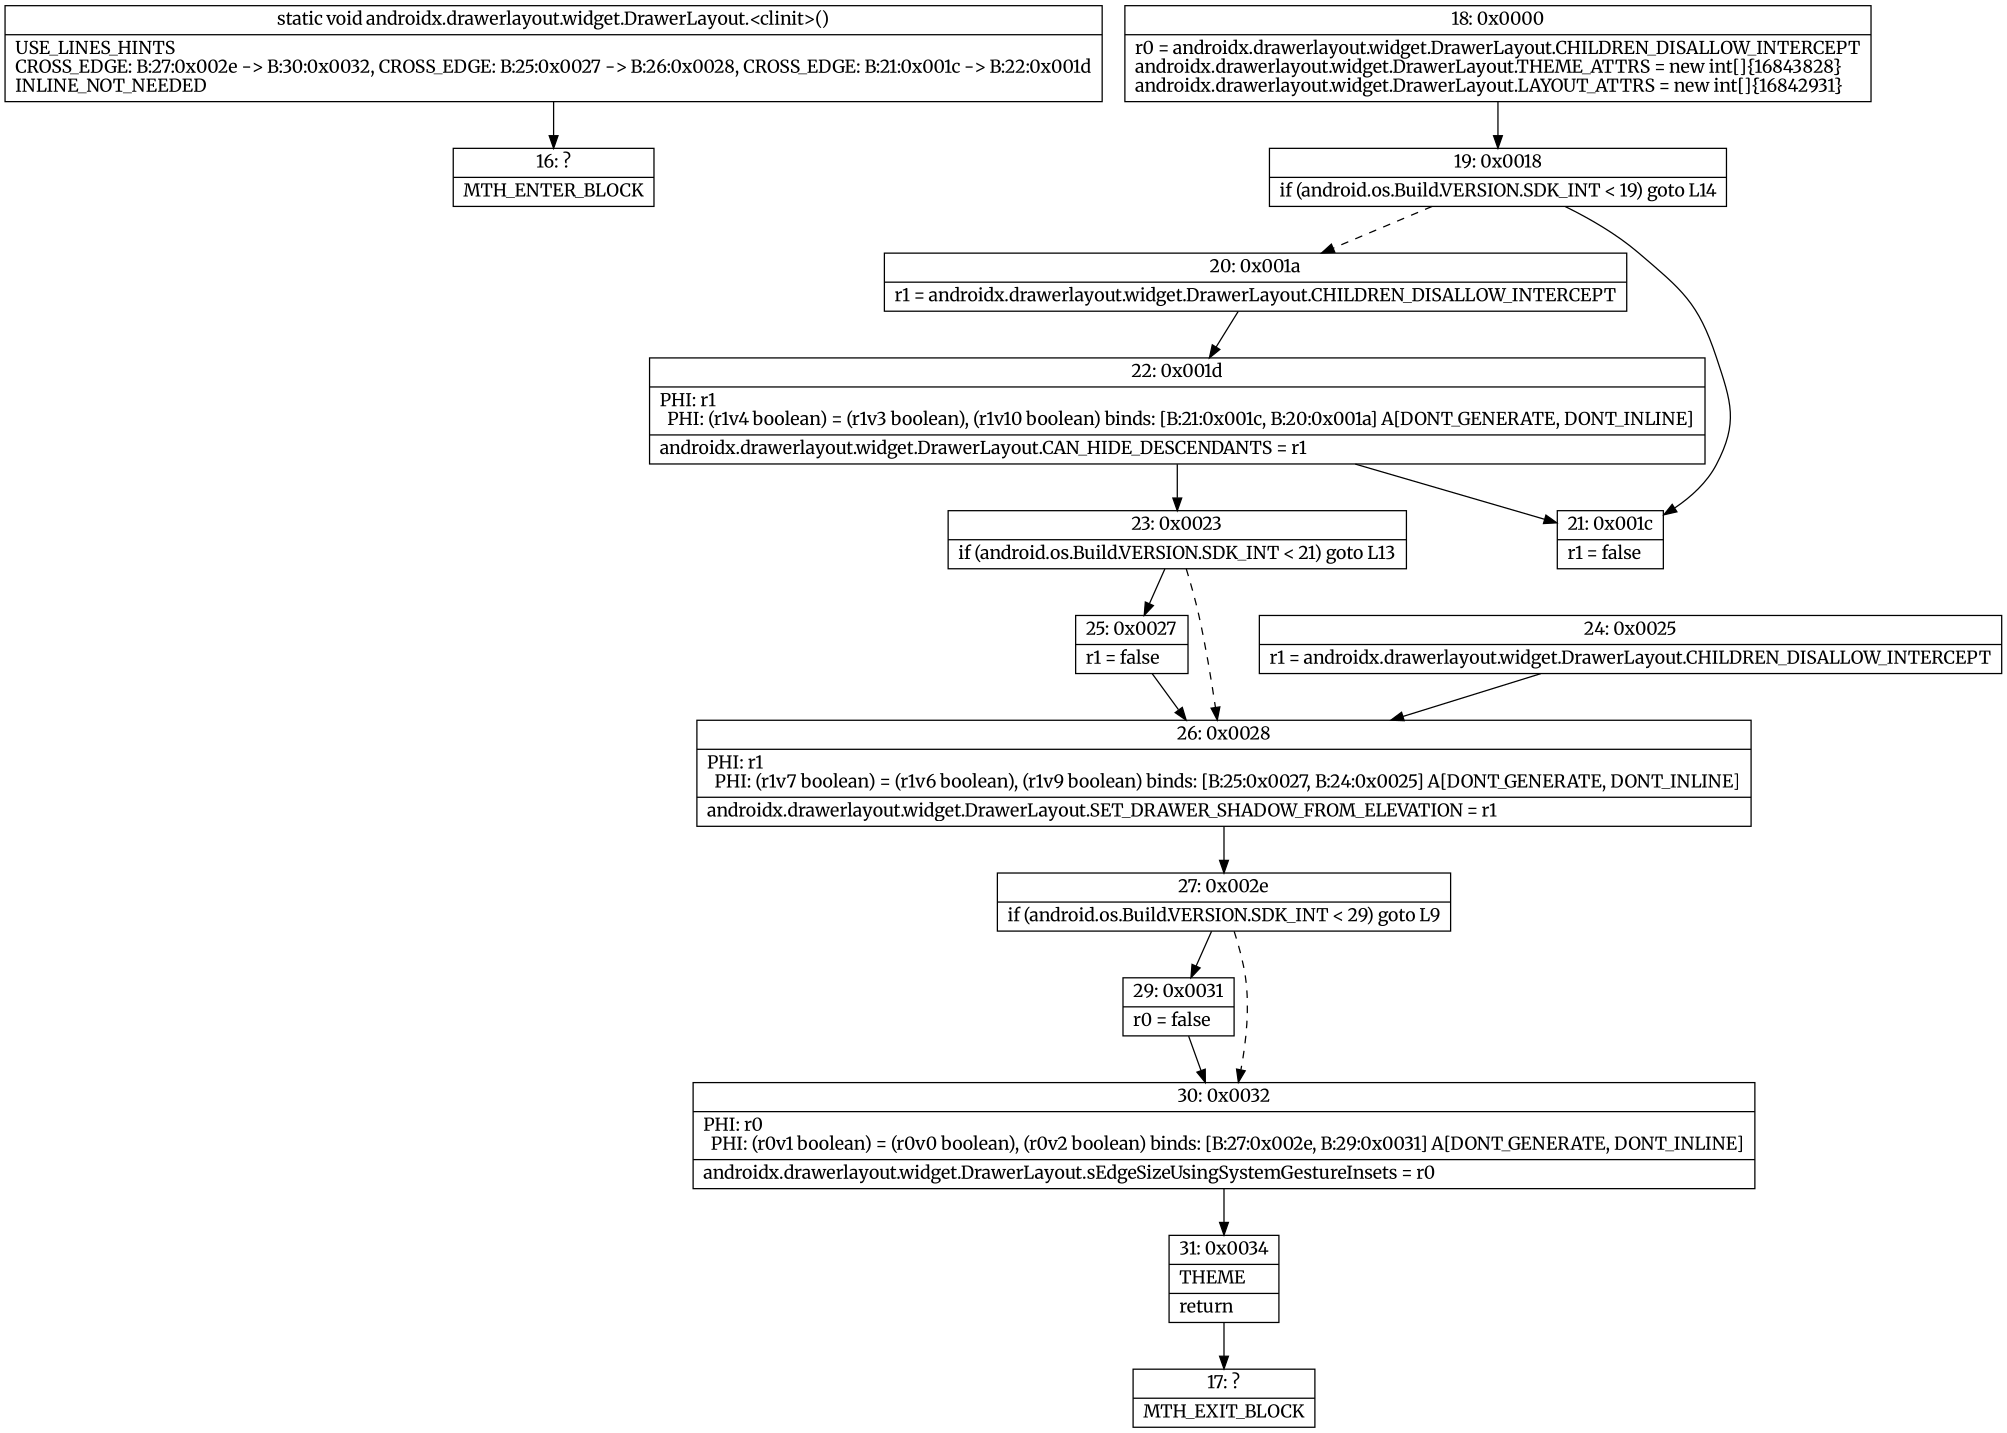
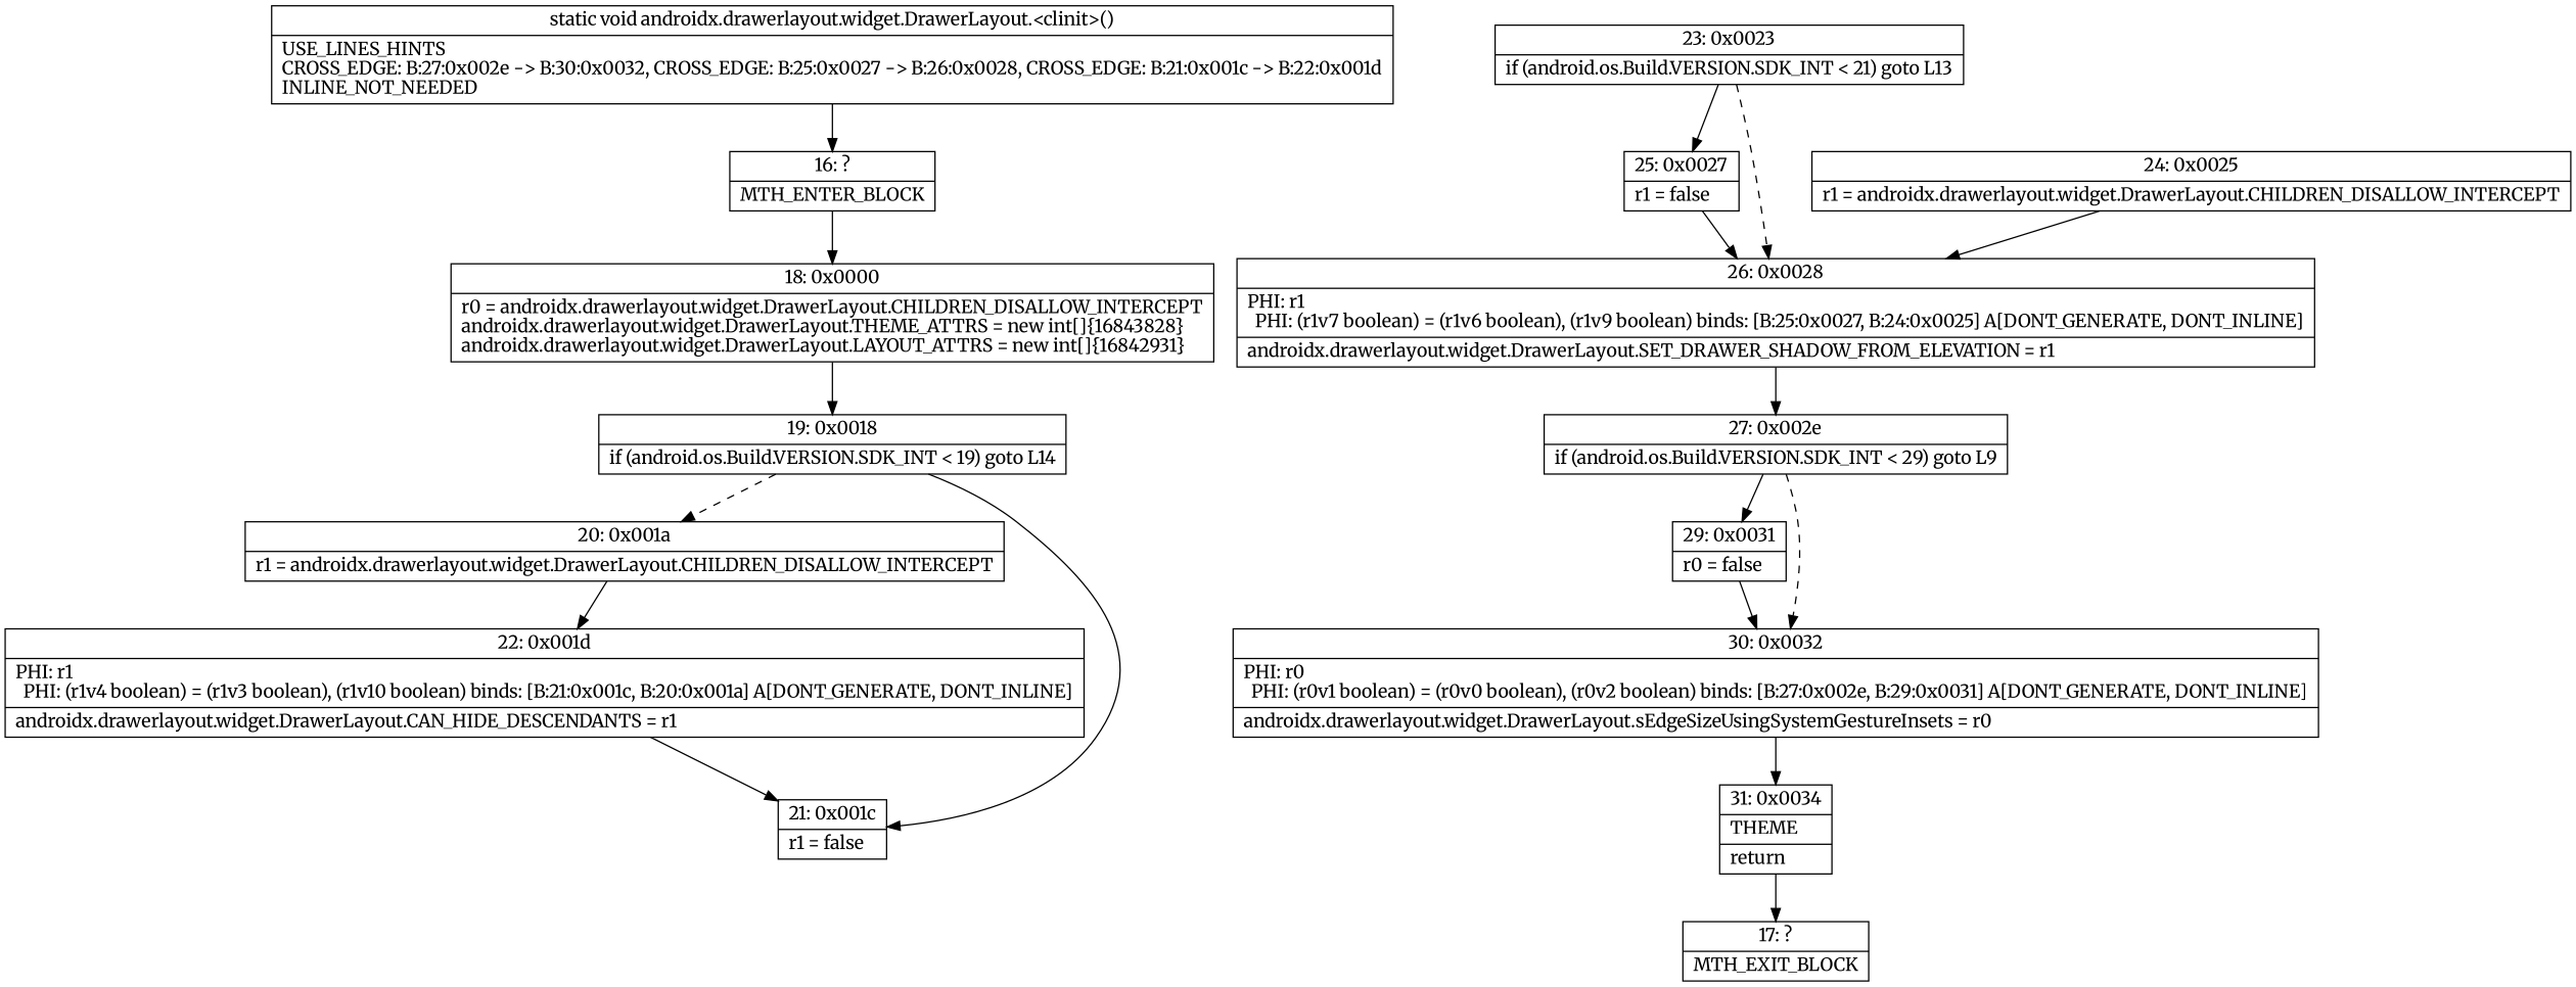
  digraph {
    fontname=Merriweather
    node [fontname=Merriweather shape=record]
    edge [fontname=Merriweather]
    n1 [label="{16\:\ ?|MTH_ENTER_BLOCK\l}"]
    n2 [label="{18\:\ 0x0000|r0 = androidx.drawerlayout.widget.DrawerLayout.CHILDREN_DISALLOW_INTERCEPT\landroidx.drawerlayout.widget.DrawerLayout.THEME_ATTRS = new int[]\{16843828\}\landroidx.drawerlayout.widget.DrawerLayout.LAYOUT_ATTRS = new int[]\{16842931\}\l}"]
    n3 [label="{19\:\ 0x0018|if (android.os.Build.VERSION.SDK_INT \< 19) goto L14\l}"]
    n4 [label="{20\:\ 0x001a|r1 = androidx.drawerlayout.widget.DrawerLayout.CHILDREN_DISALLOW_INTERCEPT\l}"]
    n5 [label="{21\:\ 0x001c|r1 = false\l}"]
    n6 [label="{22\:\ 0x001d|PHI: r1 \l  PHI: (r1v4 boolean) = (r1v3 boolean), (r1v10 boolean) binds: [B:21:0x001c, B:20:0x001a] A[DONT_GENERATE, DONT_INLINE]\l|androidx.drawerlayout.widget.DrawerLayout.CAN_HIDE_DESCENDANTS = r1\l}"]
    n7 [label="{23\:\ 0x0023|if (android.os.Build.VERSION.SDK_INT \< 21) goto L13\l}"]
    n8 [label="{25\:\ 0x0027|r1 = false\l}"]
    n9 [label="{26\:\ 0x0028|PHI: r1 \l  PHI: (r1v7 boolean) = (r1v6 boolean), (r1v9 boolean) binds: [B:25:0x0027, B:24:0x0025] A[DONT_GENERATE, DONT_INLINE]\l|androidx.drawerlayout.widget.DrawerLayout.SET_DRAWER_SHADOW_FROM_ELEVATION = r1\l}"]
    n10 [label="{24\:\ 0x0025|r1 = androidx.drawerlayout.widget.DrawerLayout.CHILDREN_DISALLOW_INTERCEPT\l}"]
    n11 [label="{27\:\ 0x002e|if (android.os.Build.VERSION.SDK_INT \< 29) goto L9\l}"]
    n12 [label="{29\:\ 0x0031|r0 = false\l}"]
    n13 [label="{30\:\ 0x0032|PHI: r0 \l  PHI: (r0v1 boolean) = (r0v0 boolean), (r0v2 boolean) binds: [B:27:0x002e, B:29:0x0031] A[DONT_GENERATE, DONT_INLINE]\l|androidx.drawerlayout.widget.DrawerLayout.sEdgeSizeUsingSystemGestureInsets = r0\l}"]
    n14 [label="{31\:\ 0x0034|THEME\l|return\l}"]
    n15 [label="{17\:\ ?|MTH_EXIT_BLOCK\l}"]
    n16 [label="{static void androidx.drawerlayout.widget.DrawerLayout.\<clinit\>()  | USE_LINES_HINTS\lCROSS_EDGE: B:27:0x002e \-\> B:30:0x0032, CROSS_EDGE: B:25:0x0027 \-\> B:26:0x0028, CROSS_EDGE: B:21:0x001c \-\> B:22:0x001d\lINLINE_NOT_NEEDED\l}"]
+   n1 -> n2
    n2 -> n3
    n3 -> n4 [style=dashed]
    n3 -> n5
    n4 -> n6
    n6 -> n5
-   n6 -> n7
    n7 -> n8
    n7 -> n9 [style=dashed]
    n8 -> n9
    n9 -> n11
    n10 -> n9
    n11 -> n12
    n11 -> n13 [style=dashed]
    n12 -> n13
    n13 -> n14
    n14 -> n15
    n16 -> n1
  }
